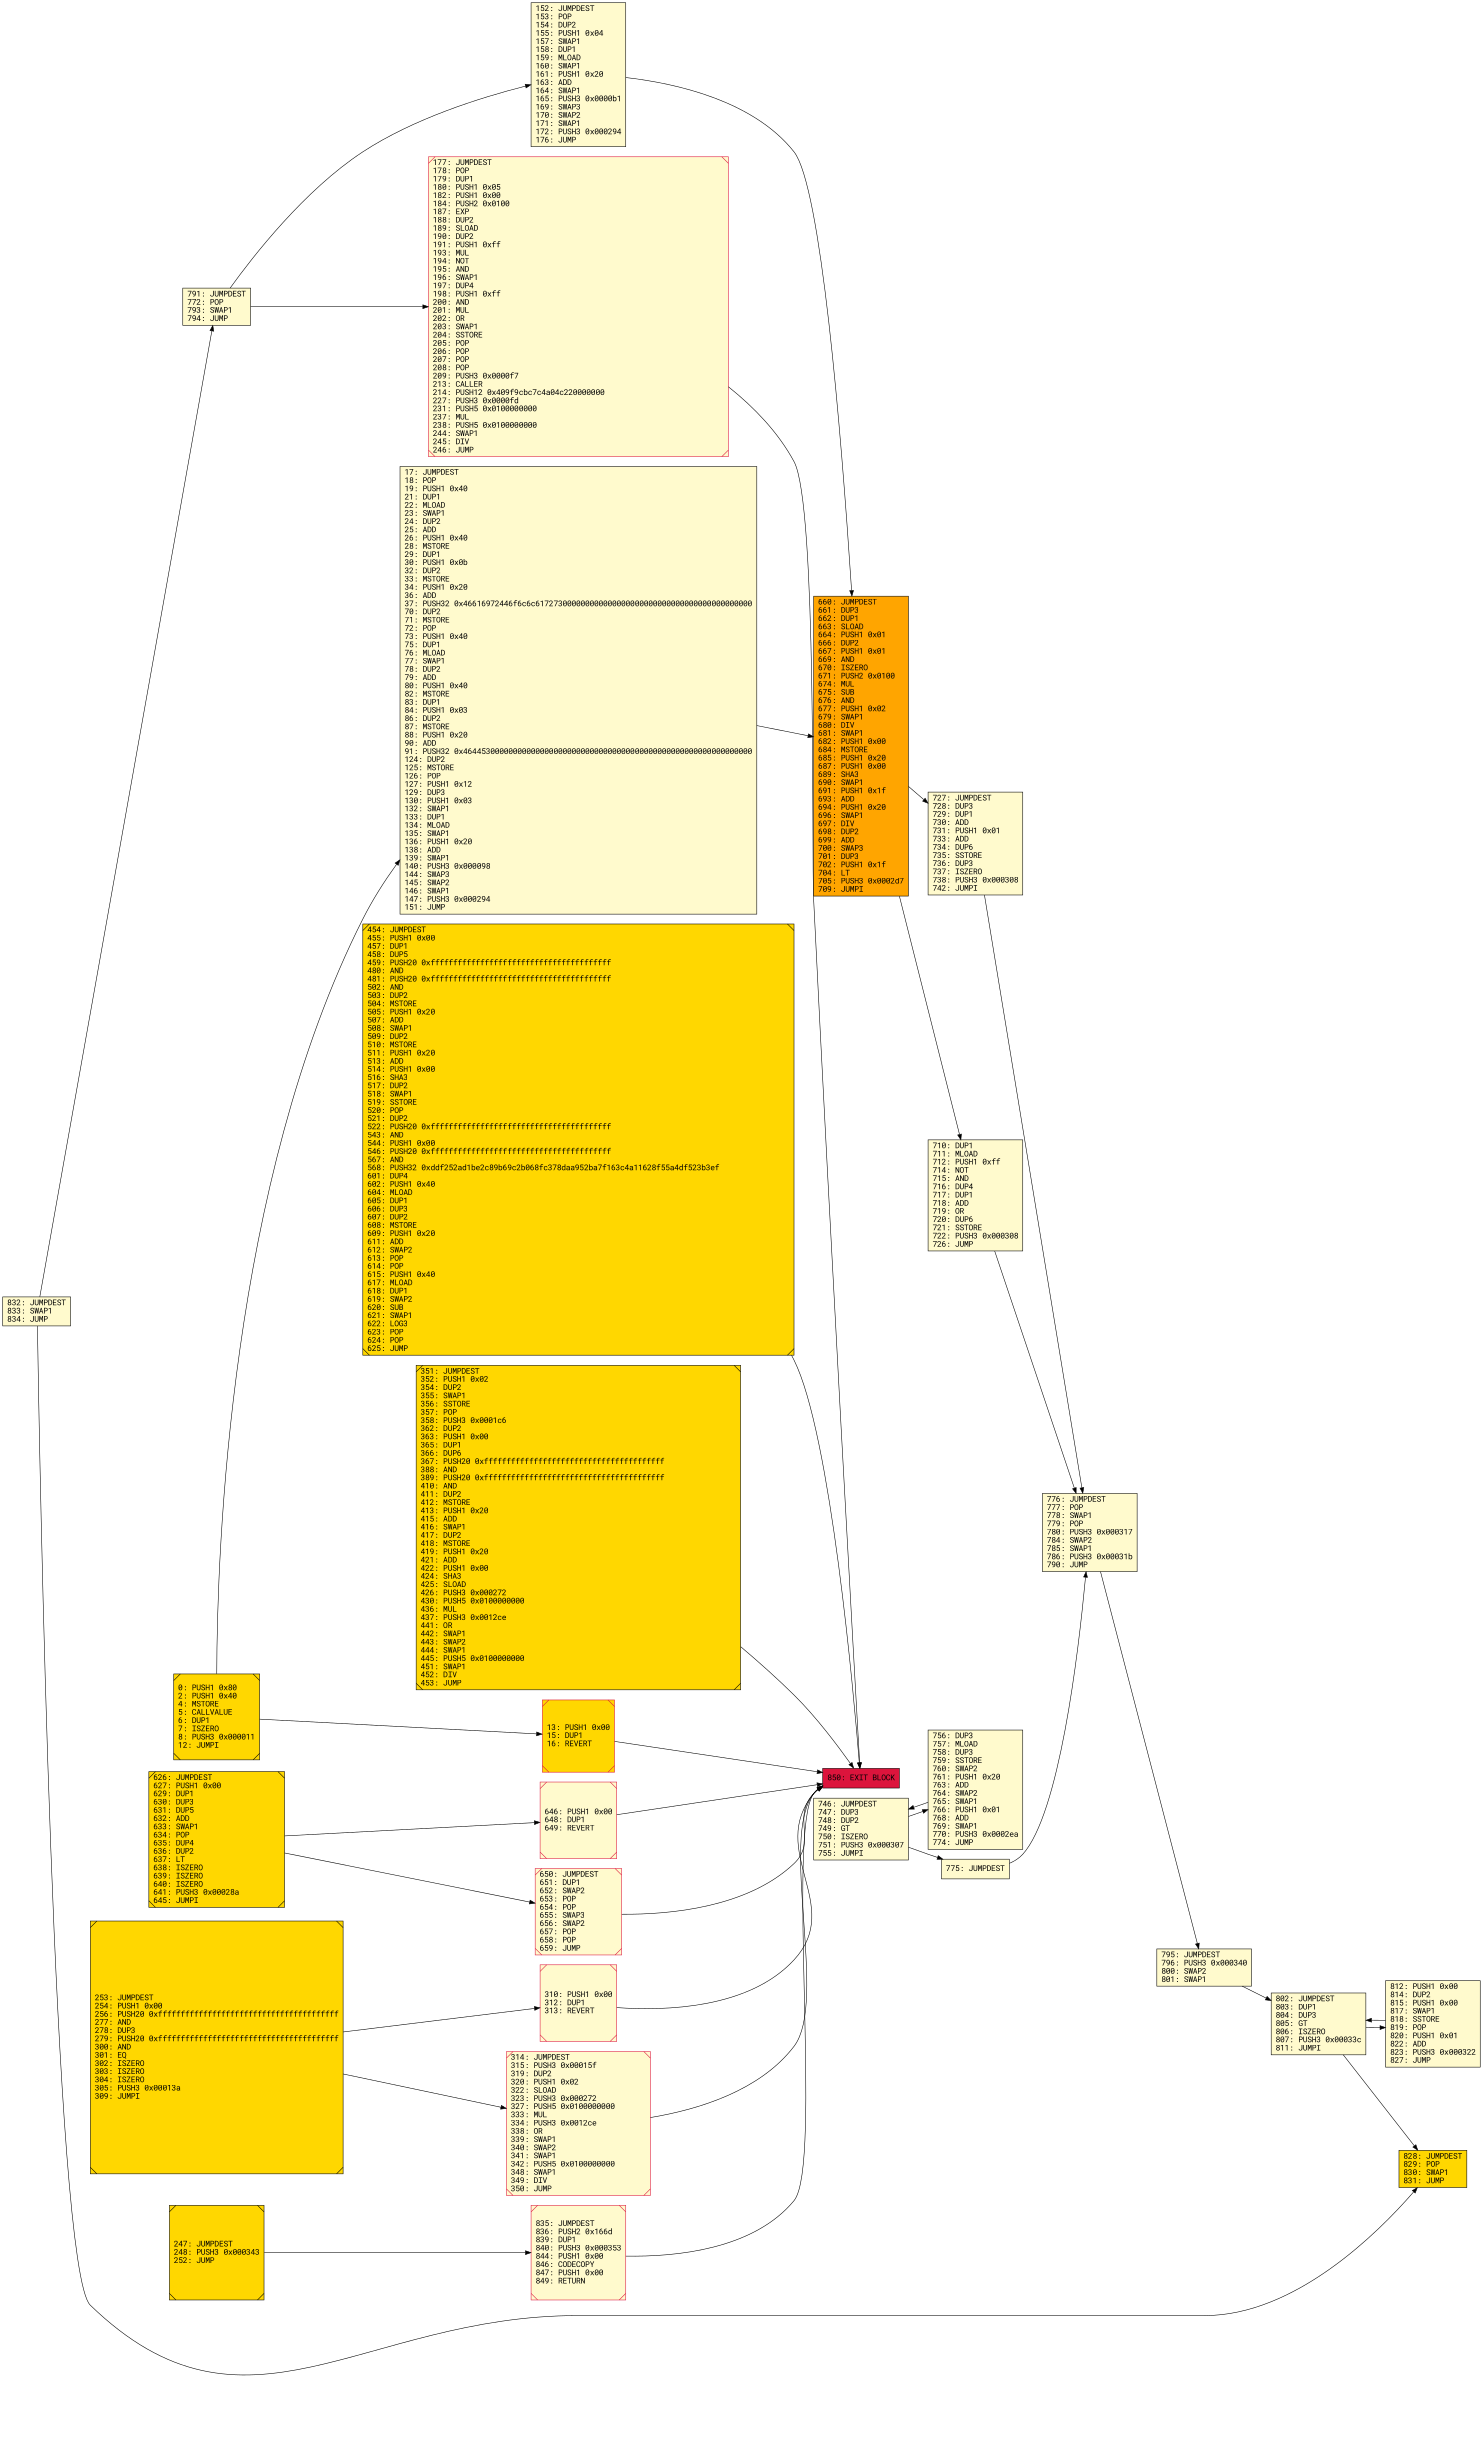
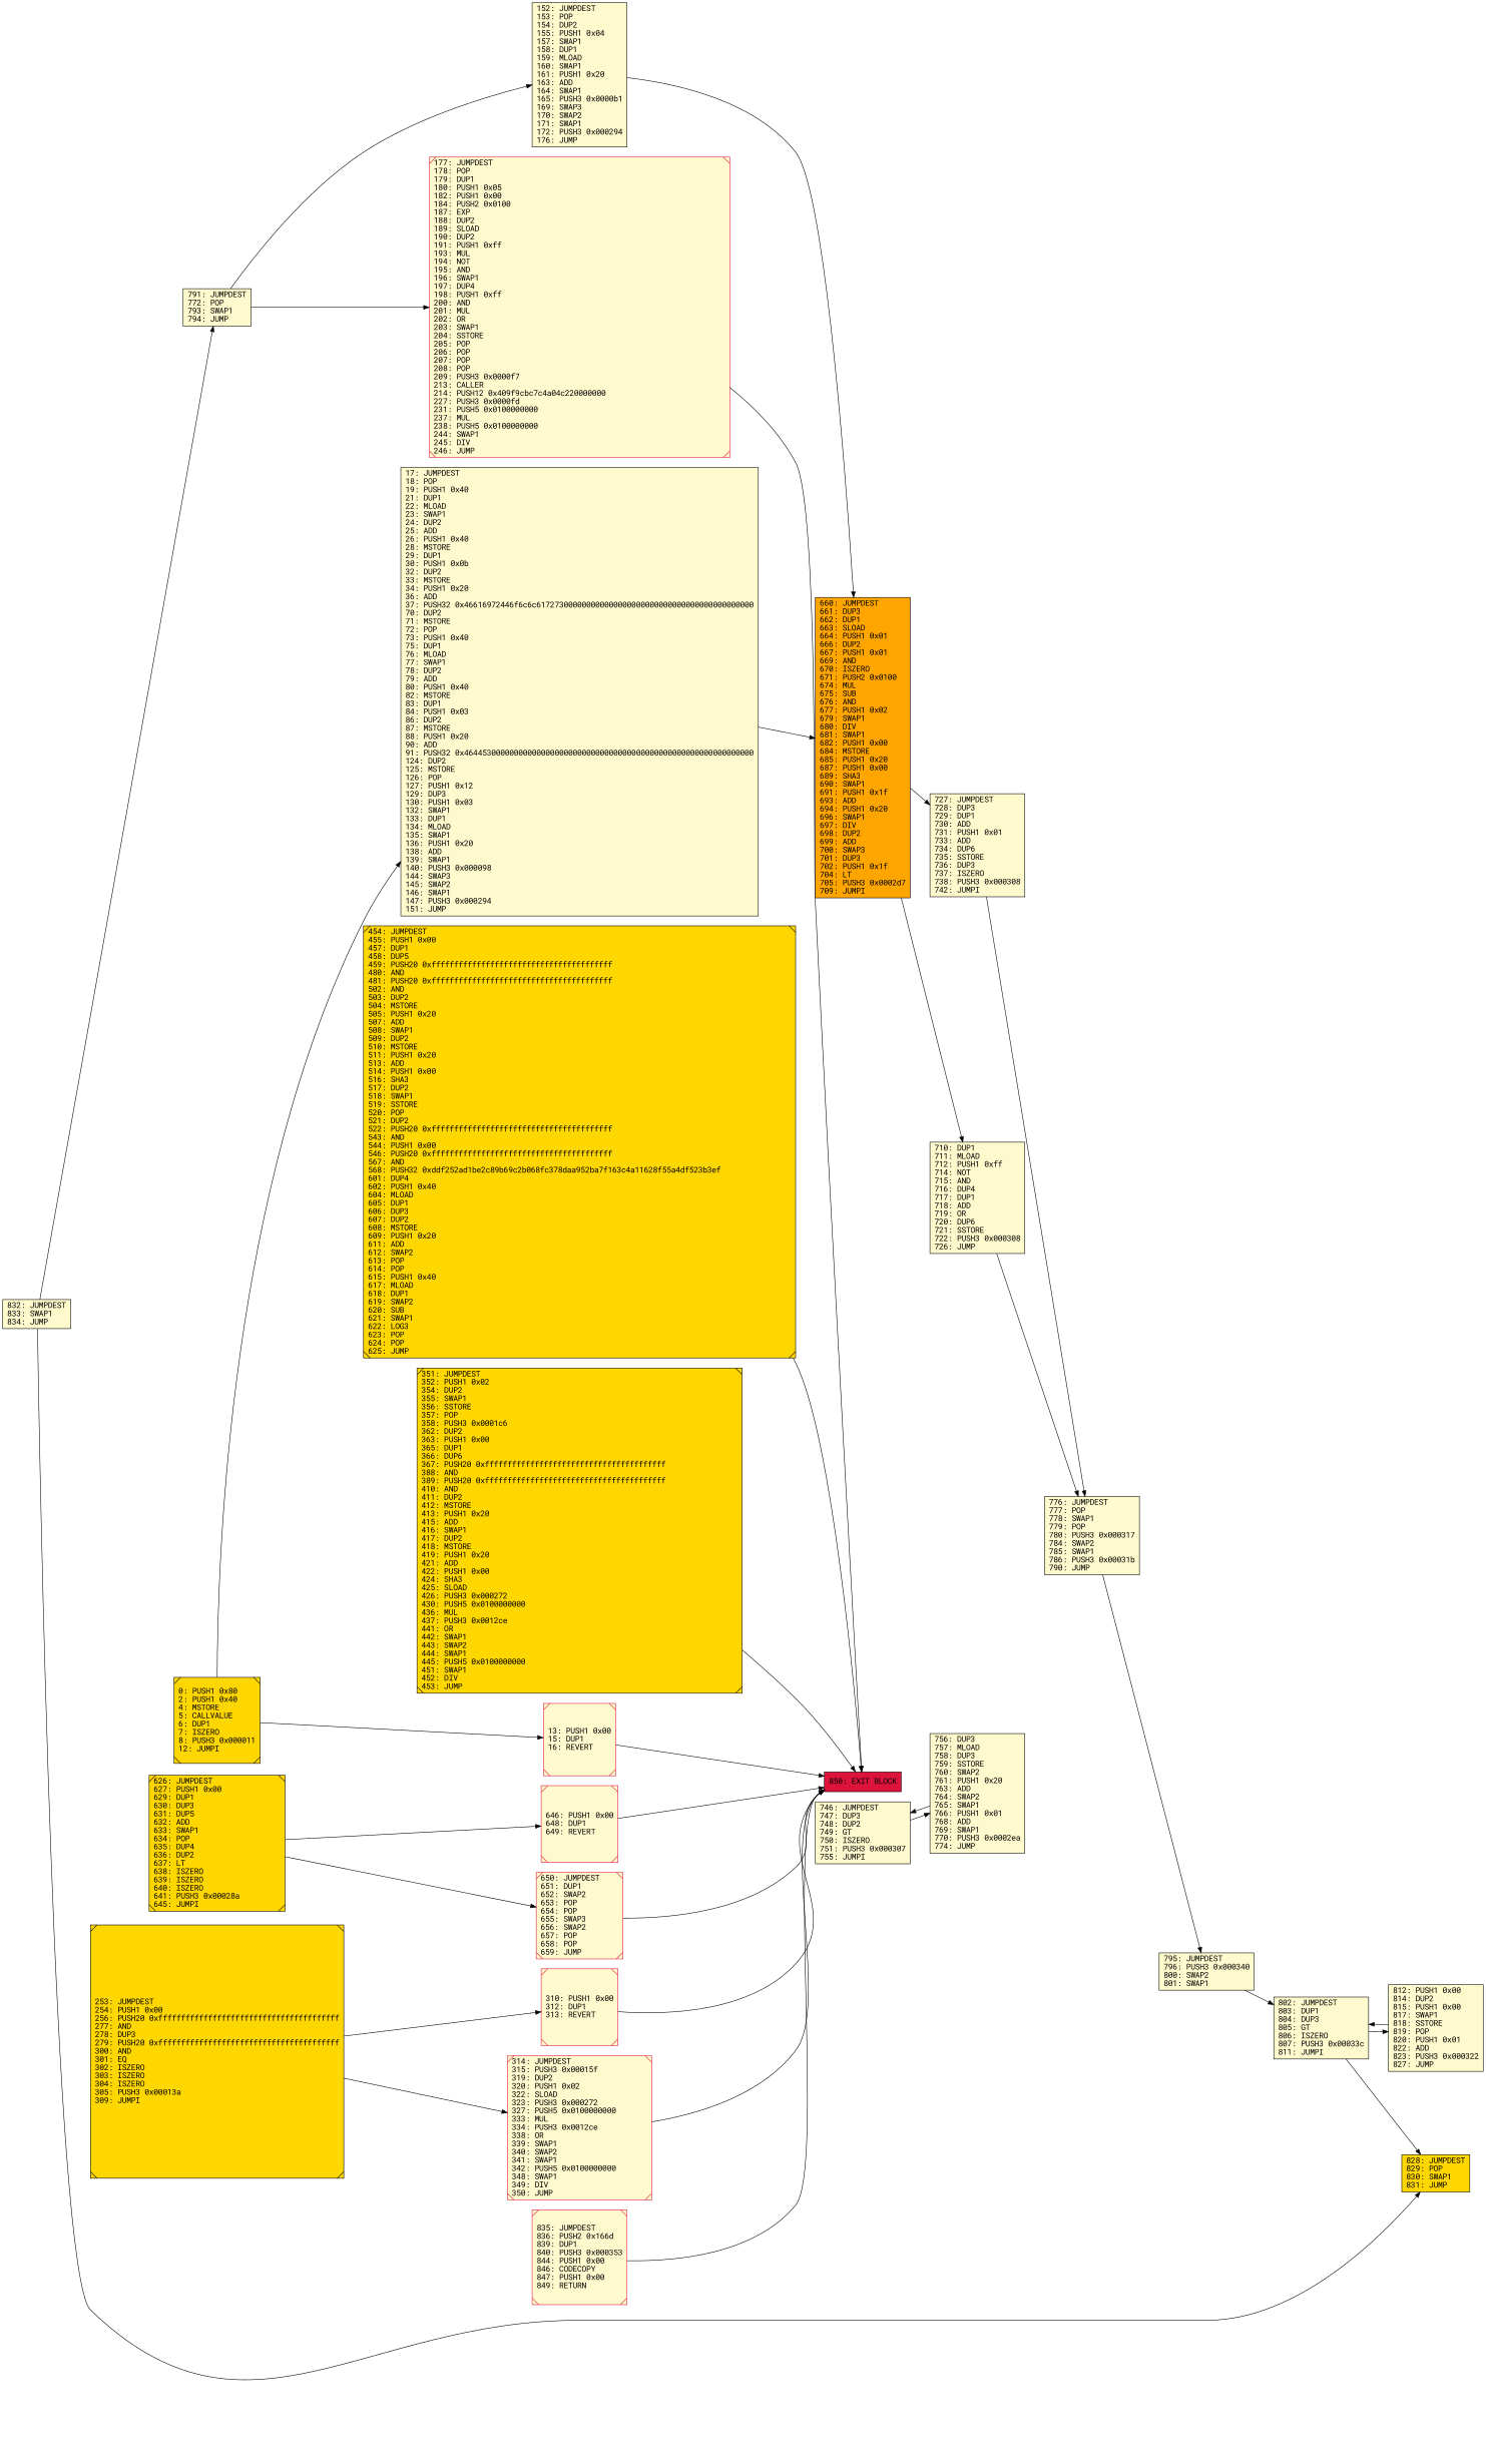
  digraph {
    fontname="Roboto Mono"
    rankdir=LR
    node [color=black fillcolor=lemonchiffon fontcolor=black fontname="Roboto Mono" shape=box style=filled]
    edge [fontname="Roboto Mono"]
    n1 [fillcolor=gold label="351: JUMPDEST\l352: PUSH1 0x02\l354: DUP2\l355: SWAP1\l356: SSTORE\l357: POP\l358: PUSH3 0x0001c6\l362: DUP2\l363: PUSH1 0x00\l365: DUP1\l366: DUP6\l367: PUSH20 0xffffffffffffffffffffffffffffffffffffffff\l388: AND\l389: PUSH20 0xffffffffffffffffffffffffffffffffffffffff\l410: AND\l411: DUP2\l412: MSTORE\l413: PUSH1 0x20\l415: ADD\l416: SWAP1\l417: DUP2\l418: MSTORE\l419: PUSH1 0x20\l421: ADD\l422: PUSH1 0x00\l424: SHA3\l425: SLOAD\l426: PUSH3 0x000272\l430: PUSH5 0x0100000000\l436: MUL\l437: PUSH3 0x0012ce\l441: OR\l442: SWAP1\l443: SWAP2\l444: SWAP1\l445: PUSH5 0x0100000000\l451: SWAP1\l452: DIV\l453: JUMP\l" shape=Msquare]
    n2 [fillcolor=crimson label="850: EXIT BLOCK\l"]
    n3 [label="791: JUMPDEST\l772: POP\l793: SWAP1\l794: JUMP\l"]
    n4 [color=crimson label="177: JUMPDEST\l178: POP\l179: DUP1\l180: PUSH1 0x05\l182: PUSH1 0x00\l184: PUSH2 0x0100\l187: EXP\l188: DUP2\l189: SLOAD\l190: DUP2\l191: PUSH1 0xff\l193: MUL\l194: NOT\l195: AND\l196: SWAP1\l197: DUP4\l198: PUSH1 0xff\l200: AND\l201: MUL\l202: OR\l203: SWAP1\l204: SSTORE\l205: POP\l206: POP\l207: POP\l208: POP\l209: PUSH3 0x0000f7\l213: CALLER\l214: PUSH12 0x409f9cbc7c4a04c220000000\l227: PUSH3 0x0000fd\l231: PUSH5 0x0100000000\l237: MUL\l238: PUSH5 0x0100000000\l244: SWAP1\l245: DIV\l246: JUMP\l" shape=Msquare]
    n5 [label="152: JUMPDEST\l153: POP\l154: DUP2\l155: PUSH1 0x04\l157: SWAP1\l158: DUP1\l159: MLOAD\l160: SWAP1\l161: PUSH1 0x20\l163: ADD\l164: SWAP1\l165: PUSH3 0x0000b1\l169: SWAP3\l170: SWAP2\l171: SWAP1\l172: PUSH3 0x000294\l176: JUMP\l"]
    n6 [fillcolor=orange label="660: JUMPDEST\l661: DUP3\l662: DUP1\l663: SLOAD\l664: PUSH1 0x01\l666: DUP2\l667: PUSH1 0x01\l669: AND\l670: ISZERO\l671: PUSH2 0x0100\l674: MUL\l675: SUB\l676: AND\l677: PUSH1 0x02\l679: SWAP1\l680: DIV\l681: SWAP1\l682: PUSH1 0x00\l684: MSTORE\l685: PUSH1 0x20\l687: PUSH1 0x00\l689: SHA3\l690: SWAP1\l691: PUSH1 0x1f\l693: ADD\l694: PUSH1 0x20\l696: SWAP1\l697: DIV\l698: DUP2\l699: ADD\l700: SWAP3\l701: DUP3\l702: PUSH1 0x1f\l704: LT\l705: PUSH3 0x0002d7\l709: JUMPI\l"]
-   n7 [label="775: JUMPDEST\l"]
    n8 [label="776: JUMPDEST\l777: POP\l778: SWAP1\l779: POP\l780: PUSH3 0x000317\l784: SWAP2\l785: SWAP1\l786: PUSH3 0x00031b\l790: JUMP\l"]
    n9 [label="795: JUMPDEST\l796: PUSH3 0x000340\l800: SWAP2\l801: SWAP1\l"]
    n10 [fillcolor=gold label="253: JUMPDEST\l254: PUSH1 0x00\l256: PUSH20 0xffffffffffffffffffffffffffffffffffffffff\l277: AND\l278: DUP3\l279: PUSH20 0xffffffffffffffffffffffffffffffffffffffff\l300: AND\l301: EQ\l302: ISZERO\l303: ISZERO\l304: ISZERO\l305: PUSH3 0x00013a\l309: JUMPI\l" shape=Msquare]
    n11 [color=crimson label="314: JUMPDEST\l315: PUSH3 0x00015f\l319: DUP2\l320: PUSH1 0x02\l322: SLOAD\l323: PUSH3 0x000272\l327: PUSH5 0x0100000000\l333: MUL\l334: PUSH3 0x0012ce\l338: OR\l339: SWAP1\l340: SWAP2\l341: SWAP1\l342: PUSH5 0x0100000000\l348: SWAP1\l349: DIV\l350: JUMP\l" shape=Msquare]
    n12 [color=crimson label="310: PUSH1 0x00\l312: DUP1\l313: REVERT\l" shape=Msquare]
    n13 [label="802: JUMPDEST\l803: DUP1\l804: DUP3\l805: GT\l806: ISZERO\l807: PUSH3 0x00033c\l811: JUMPI\l"]
    n14 [label="812: PUSH1 0x00\l814: DUP2\l815: PUSH1 0x00\l817: SWAP1\l818: SSTORE\l819: POP\l820: PUSH1 0x01\l822: ADD\l823: PUSH3 0x000322\l827: JUMP\l"]
    n15 [fillcolor=gold label="828: JUMPDEST\l829: POP\l830: SWAP1\l831: JUMP\l"]
    n16 [color=crimson label="835: JUMPDEST\l836: PUSH2 0x166d\l839: DUP1\l840: PUSH3 0x000353\l844: PUSH1 0x00\l846: CODECOPY\l847: PUSH1 0x00\l849: RETURN\l" shape=Msquare]
    n17 [fillcolor=gold label="0: PUSH1 0x80\l2: PUSH1 0x40\l4: MSTORE\l5: CALLVALUE\l6: DUP1\l7: ISZERO\l8: PUSH3 0x000011\l12: JUMPI\l" shape=Msquare]
    n18 [label="17: JUMPDEST\l18: POP\l19: PUSH1 0x40\l21: DUP1\l22: MLOAD\l23: SWAP1\l24: DUP2\l25: ADD\l26: PUSH1 0x40\l28: MSTORE\l29: DUP1\l30: PUSH1 0x0b\l32: DUP2\l33: MSTORE\l34: PUSH1 0x20\l36: ADD\l37: PUSH32 0x46616972446f6c6c617273000000000000000000000000000000000000000000\l70: DUP2\l71: MSTORE\l72: POP\l73: PUSH1 0x40\l75: DUP1\l76: MLOAD\l77: SWAP1\l78: DUP2\l79: ADD\l80: PUSH1 0x40\l82: MSTORE\l83: DUP1\l84: PUSH1 0x03\l86: DUP2\l87: MSTORE\l88: PUSH1 0x20\l90: ADD\l91: PUSH32 0x4644530000000000000000000000000000000000000000000000000000000000\l124: DUP2\l125: MSTORE\l126: POP\l127: PUSH1 0x12\l129: DUP3\l130: PUSH1 0x03\l132: SWAP1\l133: DUP1\l134: MLOAD\l135: SWAP1\l136: PUSH1 0x20\l138: ADD\l139: SWAP1\l140: PUSH3 0x000098\l144: SWAP3\l145: SWAP2\l146: SWAP1\l147: PUSH3 0x000294\l151: JUMP\l"]
-   n19 [color=crimson fillcolor=gold label="13: PUSH1 0x00\l15: DUP1\l16: REVERT\l" shape=Msquare]
+   n19 [color=crimson label="13: PUSH1 0x00\l15: DUP1\l16: REVERT\l" shape=Msquare]
    n20 [label="710: DUP1\l711: MLOAD\l712: PUSH1 0xff\l714: NOT\l715: AND\l716: DUP4\l717: DUP1\l718: ADD\l719: OR\l720: DUP6\l721: SSTORE\l722: PUSH3 0x000308\l726: JUMP\l"]
    n21 [label="746: JUMPDEST\l747: DUP3\l748: DUP2\l749: GT\l750: ISZERO\l751: PUSH3 0x000307\l755: JUMPI\l"]
    n22 [label="756: DUP3\l757: MLOAD\l758: DUP3\l759: SSTORE\l760: SWAP2\l761: PUSH1 0x20\l763: ADD\l764: SWAP2\l765: SWAP1\l766: PUSH1 0x01\l768: ADD\l769: SWAP1\l770: PUSH3 0x0002ea\l774: JUMP\l"]
    n23 [label="727: JUMPDEST\l728: DUP3\l729: DUP1\l730: ADD\l731: PUSH1 0x01\l733: ADD\l734: DUP6\l735: SSTORE\l736: DUP3\l737: ISZERO\l738: PUSH3 0x000308\l742: JUMPI\l"]
    n24 [color=crimson label="646: PUSH1 0x00\l648: DUP1\l649: REVERT\l" shape=Msquare]
    n25 [color=crimson label="650: JUMPDEST\l651: DUP1\l652: SWAP2\l653: POP\l654: POP\l655: SWAP3\l656: SWAP2\l657: POP\l658: POP\l659: JUMP\l" shape=Msquare]
    n26 [label="832: JUMPDEST\l833: SWAP1\l834: JUMP\l"]
    n27 [fillcolor=gold label="626: JUMPDEST\l627: PUSH1 0x00\l629: DUP1\l630: DUP3\l631: DUP5\l632: ADD\l633: SWAP1\l634: POP\l635: DUP4\l636: DUP2\l637: LT\l638: ISZERO\l639: ISZERO\l640: ISZERO\l641: PUSH3 0x00028a\l645: JUMPI\l" shape=Msquare]
-   n28 [fillcolor=gold label="247: JUMPDEST\l248: PUSH3 0x000343\l252: JUMP\l" shape=Msquare]
    n29 [fillcolor=gold label="454: JUMPDEST\l455: PUSH1 0x00\l457: DUP1\l458: DUP5\l459: PUSH20 0xffffffffffffffffffffffffffffffffffffffff\l480: AND\l481: PUSH20 0xffffffffffffffffffffffffffffffffffffffff\l502: AND\l503: DUP2\l504: MSTORE\l505: PUSH1 0x20\l507: ADD\l508: SWAP1\l509: DUP2\l510: MSTORE\l511: PUSH1 0x20\l513: ADD\l514: PUSH1 0x00\l516: SHA3\l517: DUP2\l518: SWAP1\l519: SSTORE\l520: POP\l521: DUP2\l522: PUSH20 0xffffffffffffffffffffffffffffffffffffffff\l543: AND\l544: PUSH1 0x00\l546: PUSH20 0xffffffffffffffffffffffffffffffffffffffff\l567: AND\l568: PUSH32 0xddf252ad1be2c89b69c2b068fc378daa952ba7f163c4a11628f55a4df523b3ef\l601: DUP4\l602: PUSH1 0x40\l604: MLOAD\l605: DUP1\l606: DUP3\l607: DUP2\l608: MSTORE\l609: PUSH1 0x20\l611: ADD\l612: SWAP2\l613: POP\l614: POP\l615: PUSH1 0x40\l617: MLOAD\l618: DUP1\l619: SWAP2\l620: SUB\l621: SWAP1\l622: LOG3\l623: POP\l624: POP\l625: JUMP\l" shape=Msquare]
    n1 -> n2
    n3 -> n4
    n3 -> n5
    n4 -> n2
    n5 -> n6
    n6 -> n20
    n6 -> n23
-   n7 -> n8
    n8 -> n9
    n9 -> n13
    n10 -> n11
    n10 -> n12
    n11 -> n2
    n12 -> n2
    n13 -> n14
    n13 -> n15
    n14 -> n13
    n16 -> n2
    n17 -> n18
    n17 -> n19
    n18 -> n6
    n19 -> n2
    n20 -> n8
-   n21 -> n7
    n21 -> n22
    n22 -> n21
    n23 -> n8
    n24 -> n2
    n25 -> n2
    n26 -> n3
    n26 -> n15
    n27 -> n24
    n27 -> n25
-   n28 -> n16
    n29 -> n2
  }
